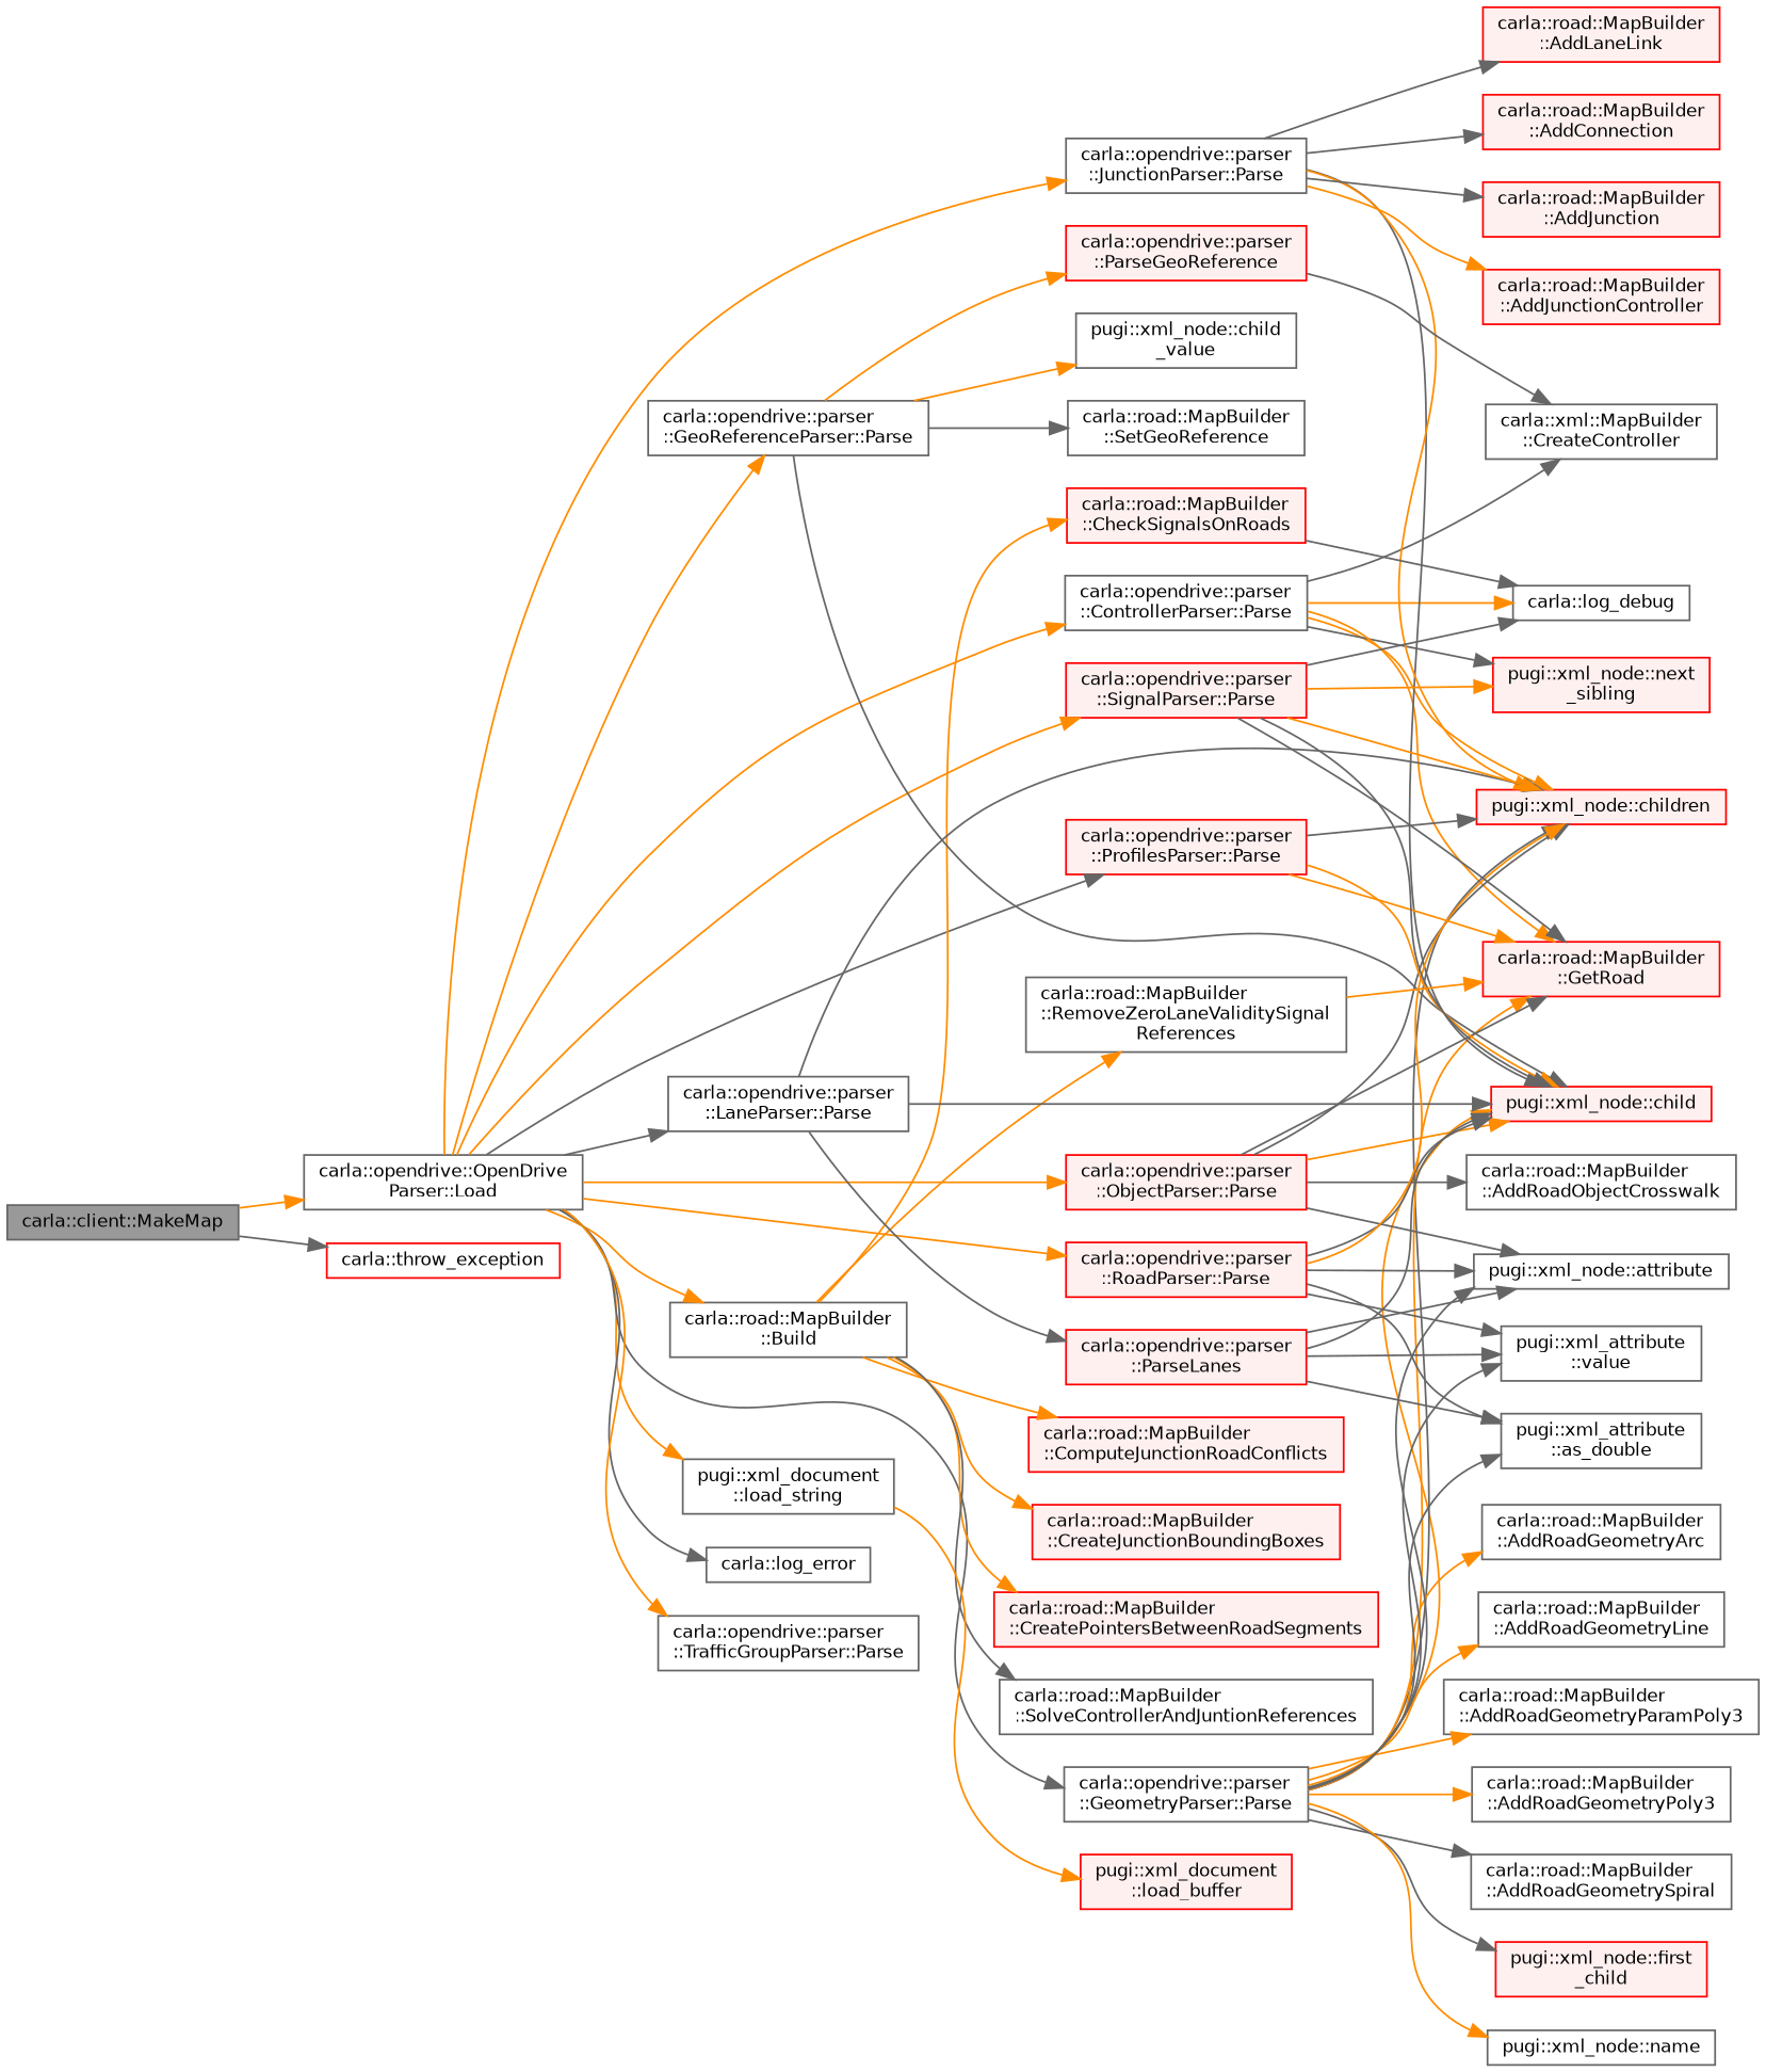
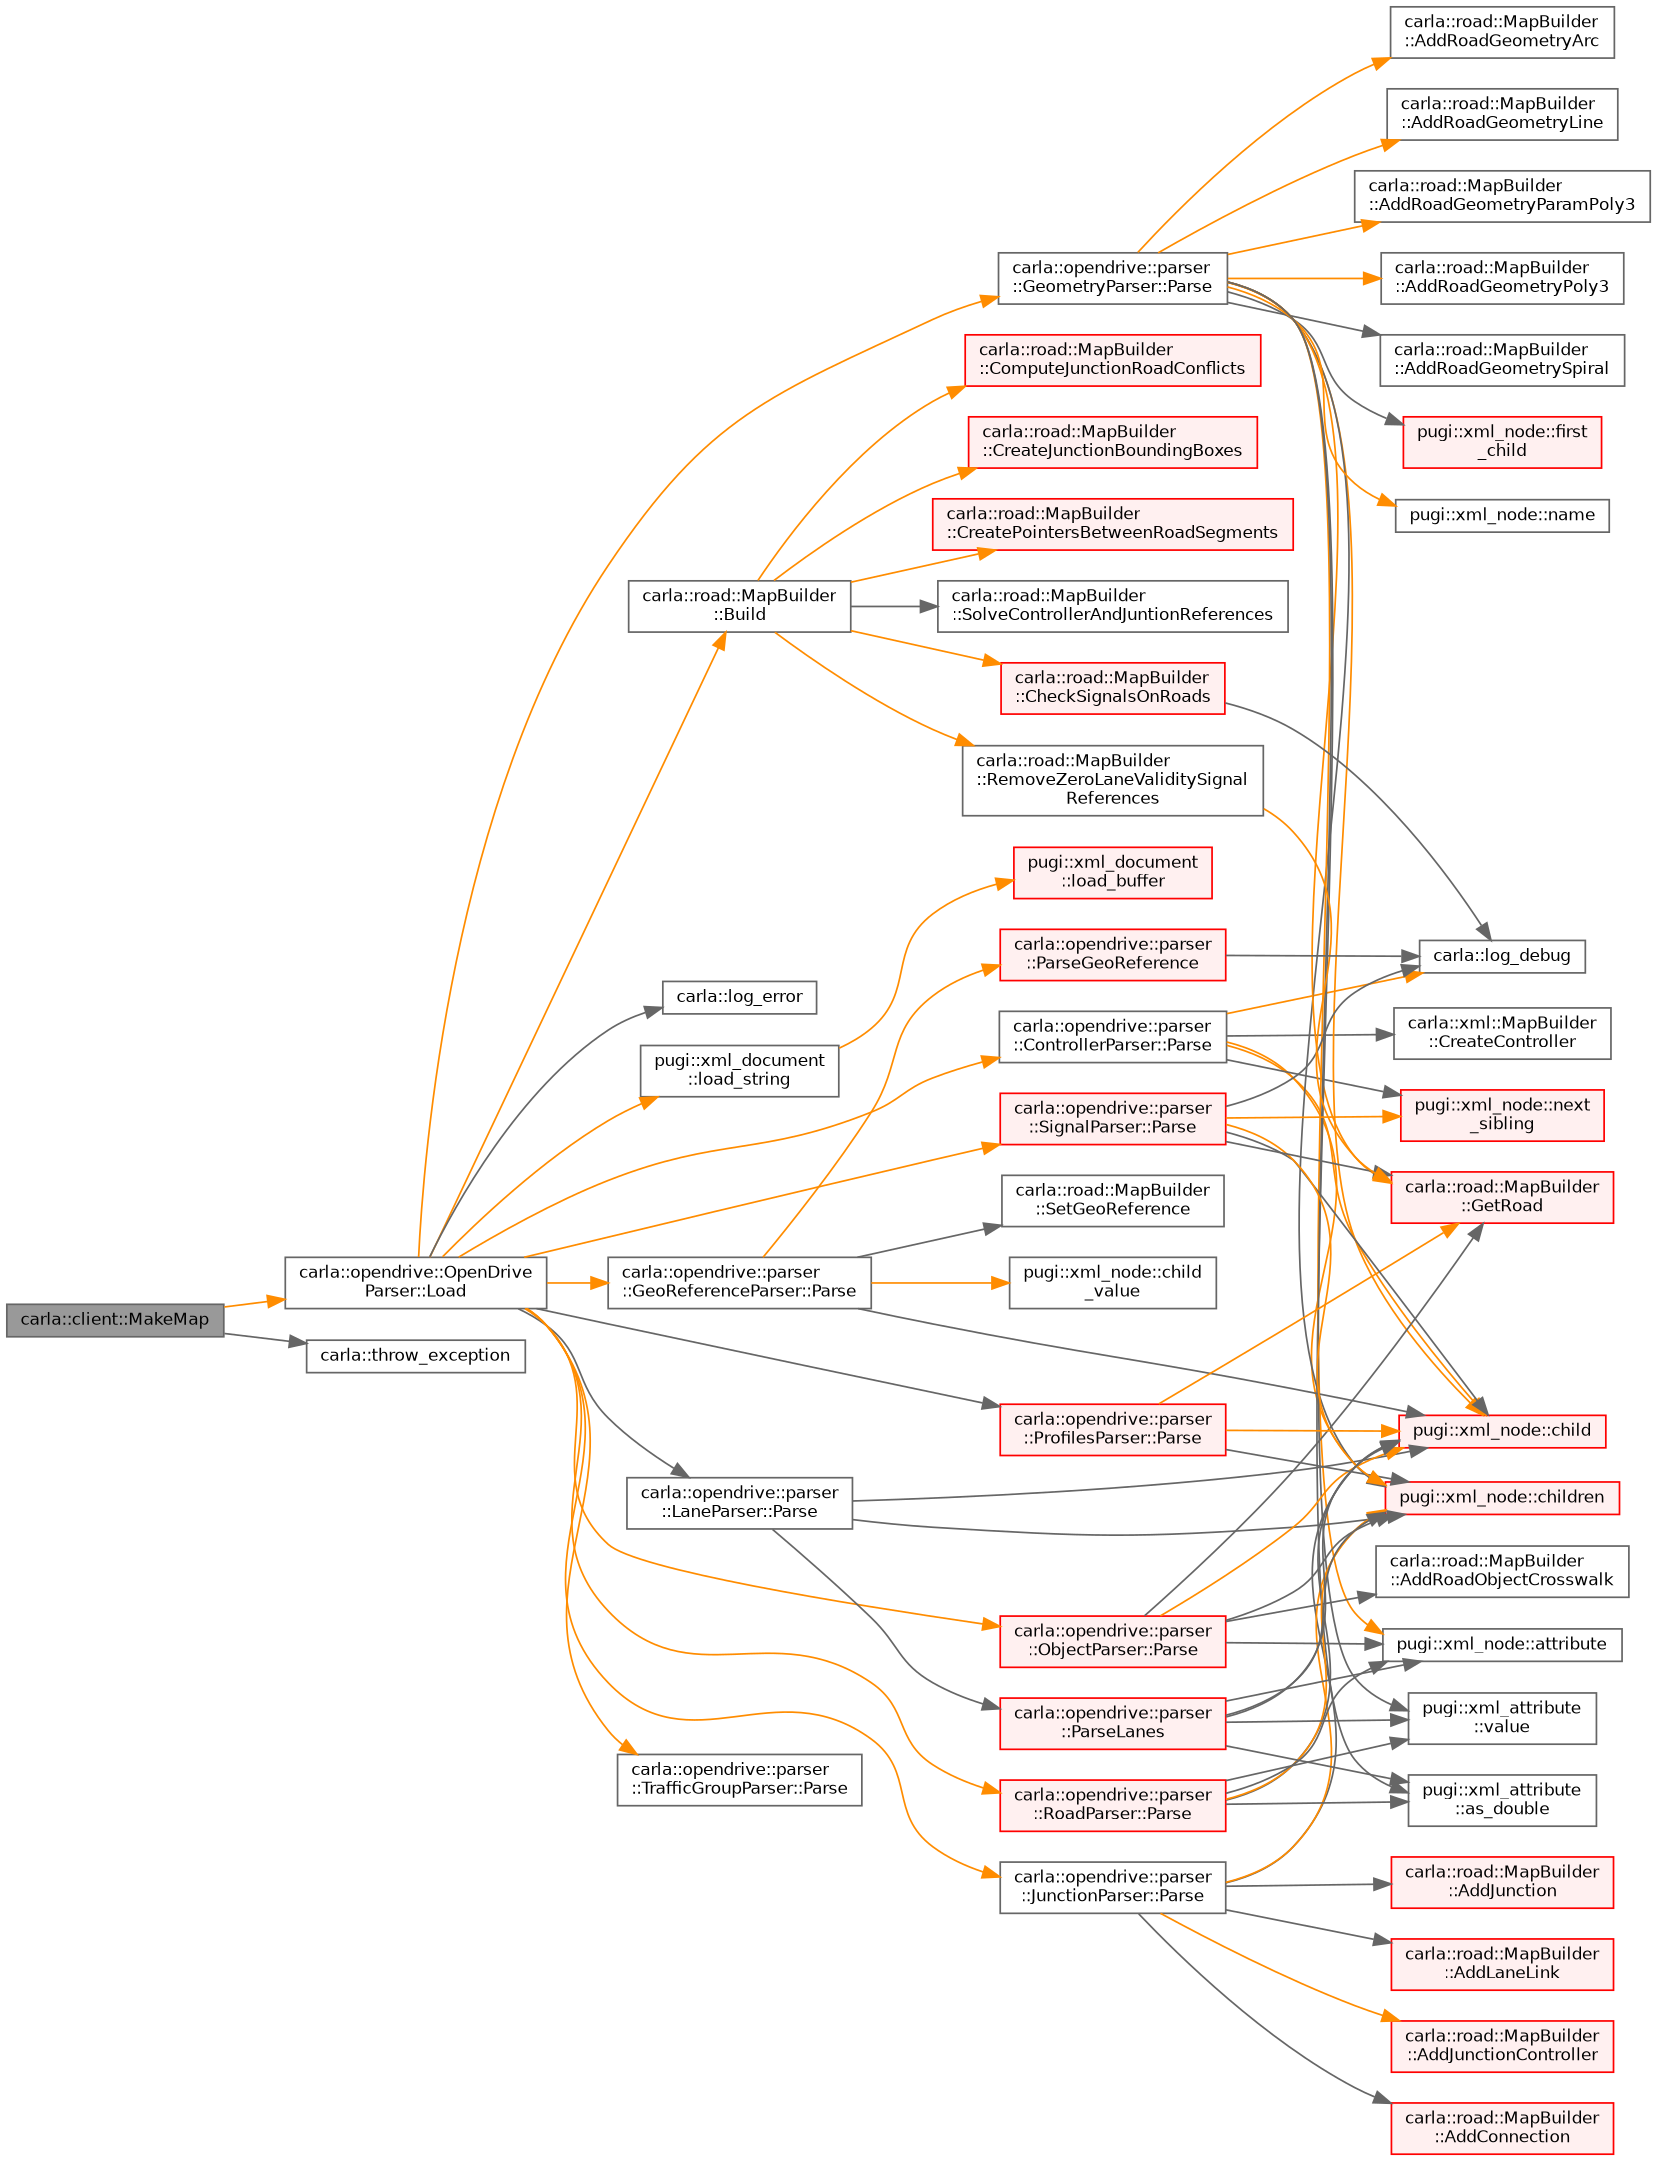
  digraph {
    rankdir=LR
    node [color=grey40 fillcolor=white fontname=Helvetica fontsize=10 shape=box style=filled]
    edge [color=gray40 fontname=Helvetica fontsize=10 labelfontname=Helvetica labelfontsize=10 style=solid]
    n1 [color=gray40 fillcolor=grey60 fontcolor=black height=0.2 label="carla::client::MakeMap" width=0.4]
    n2 [height=0.2 label="carla::opendrive::OpenDrive\lParser::Load" width=0.4]
-   n3 [color=red height=0.2 label="carla::throw_exception" width=0.4]
+   n3 [height=0.2 label="carla::throw_exception" width=0.4]
    n4 [height=0.2 label="carla::road::MapBuilder\l::Build" width=0.4]
    n5 [height=0.2 label="pugi::xml_document\l::load_string" width=0.4]
    n6 [height=0.2 label="carla::log_error" width=0.4]
    n7 [height=0.2 label="carla::opendrive::parser\l::ControllerParser::Parse" width=0.4]
    n8 [height=0.2 label="carla::opendrive::parser\l::GeometryParser::Parse" width=0.4]
    n9 [height=0.2 label="carla::opendrive::parser\l::GeoReferenceParser::Parse" width=0.4]
    n10 [height=0.2 label="carla::opendrive::parser\l::JunctionParser::Parse" width=0.4]
    n11 [height=0.2 label="carla::opendrive::parser\l::LaneParser::Parse" width=0.4]
    n12 [color=red fillcolor="#FFF0F0" height=0.2 label="carla::opendrive::parser\l::ObjectParser::Parse" width=0.4]
    n13 [color=red fillcolor="#FFF0F0" height=0.2 label="carla::opendrive::parser\l::ProfilesParser::Parse" width=0.4]
    n14 [color=red fillcolor="#FFF0F0" height=0.2 label="carla::opendrive::parser\l::RoadParser::Parse" width=0.4]
    n15 [color=red fillcolor="#FFF0F0" height=0.2 label="carla::opendrive::parser\l::SignalParser::Parse" width=0.4]
    n16 [height=0.2 label="carla::opendrive::parser\l::TrafficGroupParser::Parse" width=0.4]
    n17 [color=red fillcolor="#FFF0F0" height=0.2 label="carla::road::MapBuilder\l::CheckSignalsOnRoads" width=0.4]
    n18 [color=red fillcolor="#FFF0F0" height=0.2 label="carla::road::MapBuilder\l::ComputeJunctionRoadConflicts" width=0.4]
    n19 [color=red fillcolor="#FFF0F0" height=0.2 label="carla::road::MapBuilder\l::CreateJunctionBoundingBoxes" width=0.4]
    n20 [color=red fillcolor="#FFF0F0" height=0.2 label="carla::road::MapBuilder\l::CreatePointersBetweenRoadSegments" width=0.4]
    n21 [height=0.2 label="carla::road::MapBuilder\l::RemoveZeroLaneValiditySignal\lReferences" width=0.4]
    n22 [height=0.2 label="carla::road::MapBuilder\l::SolveControllerAndJuntionReferences" width=0.4]
    n23 [color=red fillcolor="#FFF0F0" height=0.2 label="pugi::xml_document\l::load_buffer" width=0.4]
    n24 [height=0.2 label="carla::log_debug" width=0.4]
    n25 [color=red fillcolor="#FFF0F0" height=0.2 label="pugi::xml_node::child" width=0.4]
    n26 [color=red fillcolor="#FFF0F0" height=0.2 label="pugi::xml_node::children" width=0.4]
    n27 [height=0.2 label="carla::xml::MapBuilder\l::CreateController" width=0.4]
    n28 [color=red fillcolor="#FFF0F0" height=0.2 label="pugi::xml_node::next\l_sibling" width=0.4]
    n29 [color=red fillcolor="#FFF0F0" height=0.2 label="carla::road::MapBuilder\l::GetRoad" width=0.4]
    n30 [height=0.2 label="carla::road::MapBuilder\l::AddRoadGeometryArc" width=0.4]
    n31 [height=0.2 label="carla::road::MapBuilder\l::AddRoadGeometryLine" width=0.4]
    n32 [height=0.2 label="carla::road::MapBuilder\l::AddRoadGeometryParamPoly3" width=0.4]
    n33 [height=0.2 label="carla::road::MapBuilder\l::AddRoadGeometryPoly3" width=0.4]
    n34 [height=0.2 label="carla::road::MapBuilder\l::AddRoadGeometrySpiral" width=0.4]
    n35 [height=0.2 label="pugi::xml_attribute\l::as_double" width=0.4]
    n36 [height=0.2 label="pugi::xml_node::attribute" width=0.4]
    n37 [color=red fillcolor="#FFF0F0" height=0.2 label="pugi::xml_node::first\l_child" width=0.4]
    n38 [height=0.2 label="pugi::xml_node::name" width=0.4]
    n39 [height=0.2 label="pugi::xml_attribute\l::value" width=0.4]
    n40 [height=0.2 label="pugi::xml_node::child\l_value" width=0.4]
    n41 [color=red fillcolor="#FFF0F0" height=0.2 label="carla::opendrive::parser\l::ParseGeoReference" width=0.4]
    n42 [height=0.2 label="carla::road::MapBuilder\l::SetGeoReference" width=0.4]
    n43 [color=red fillcolor="#FFF0F0" height=0.2 label="carla::road::MapBuilder\l::AddConnection" width=0.4]
    n44 [color=red fillcolor="#FFF0F0" height=0.2 label="carla::road::MapBuilder\l::AddJunction" width=0.4]
    n45 [color=red fillcolor="#FFF0F0" height=0.2 label="carla::road::MapBuilder\l::AddJunctionController" width=0.4]
    n46 [color=red fillcolor="#FFF0F0" height=0.2 label="carla::road::MapBuilder\l::AddLaneLink" width=0.4]
    n47 [color=red fillcolor="#FFF0F0" height=0.2 label="carla::opendrive::parser\l::ParseLanes" width=0.4]
    n48 [height=0.2 label="carla::road::MapBuilder\l::AddRoadObjectCrosswalk" width=0.4]
    n1 -> n2 [color=darkorange]
    n1 -> n3
    n2 -> n4 [color=darkorange]
    n2 -> n5 [color=darkorange]
    n2 -> n6
    n2 -> n7 [color=darkorange]
-   n2 -> n8
+   n2 -> n8 [color=darkorange]
    n2 -> n9 [color=darkorange]
    n2 -> n10 [color=darkorange]
    n2 -> n11
    n2 -> n12 [color=darkorange]
    n2 -> n13
    n2 -> n14 [color=darkorange]
    n2 -> n15 [color=darkorange]
    n2 -> n16 [color=darkorange]
    n4 -> n17 [color=darkorange]
    n4 -> n18 [color=darkorange]
    n4 -> n19 [color=darkorange]
    n4 -> n20 [color=darkorange]
    n4 -> n21 [color=darkorange]
    n4 -> n22
    n5 -> n23 [color=darkorange]
    n7 -> n24 [color=darkorange]
-   n7 -> n29 [color=darkorange]
+   n7 -> n25 [color=darkorange]
    n7 -> n26 [color=darkorange]
    n7 -> n27
    n7 -> n28
    n8 -> n25 [color=darkorange]
    n8 -> n26
    n8 -> n29 [color=darkorange]
    n8 -> n30 [color=darkorange]
    n8 -> n31 [color=darkorange]
    n8 -> n32 [color=darkorange]
    n8 -> n33 [color=darkorange]
    n8 -> n34
    n8 -> n35
-   n8 -> n36
+   n8 -> n36 [color=darkorange]
    n8 -> n37
    n8 -> n38 [color=darkorange]
    n8 -> n39
    n9 -> n25
    n9 -> n40 [color=darkorange]
    n9 -> n41 [color=darkorange]
    n9 -> n42
    n10 -> n25
    n10 -> n26 [color=darkorange]
    n10 -> n43
    n10 -> n44
    n10 -> n45 [color=darkorange]
    n10 -> n46
    n11 -> n25
    n11 -> n26
    n11 -> n47
    n12 -> n25 [color=darkorange]
    n12 -> n26
    n12 -> n29
    n12 -> n36
    n12 -> n48
    n13 -> n25 [color=darkorange]
    n13 -> n26
    n13 -> n29 [color=darkorange]
    n14 -> n25
    n14 -> n26 [color=darkorange]
    n14 -> n35
    n14 -> n36
    n14 -> n39
    n15 -> n24
    n15 -> n25
    n15 -> n26 [color=darkorange]
    n15 -> n28 [color=darkorange]
    n15 -> n29
    n17 -> n24
    n21 -> n29 [color=darkorange]
-   n41 -> n27
+   n41 -> n24
    n47 -> n25
+   n47 -> n26
    n47 -> n35
    n47 -> n36
    n47 -> n39
  }
